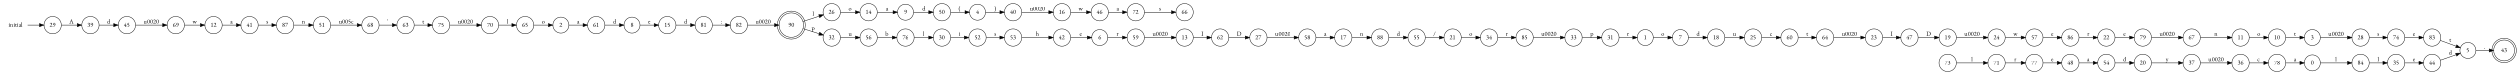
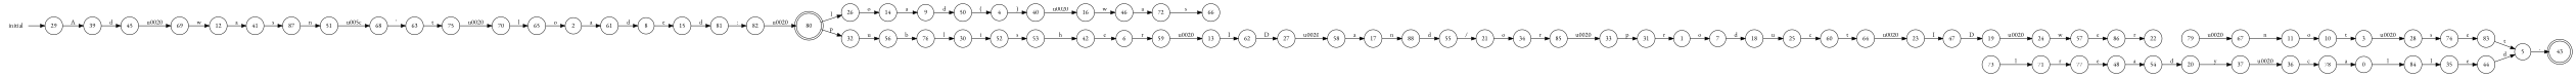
  digraph {
    fontname="EB Garamond"
    rankdir=LR
    node [fontname="EB Garamond" shape=circle]
    edge [fontname="EB Garamond"]
    0
    84
    35
    44
    1
    7
    18
    25
    2
    61
    8
    15
    3
    28
    74
    83
    4
    40
    16
    46
    43 [shape=doublecircle]
    5
    6
    59
    13
    62
    60
    81
    82
    9
    50
    10
    11
    12
    41
    87
    51
    27
    58
    14
-   80 [shape=doublecircle label=90]
+   80 [shape=doublecircle]
    72
    66
    n44 [label=88]
    17
    55
    21
    64
    19
    24
    57
    86
    20
    37
    36
    78
    34
    85
    33
    22
    79
    67
    23
    47
    26
    29
    39
    45
    initial [shape=plaintext]
    69
    30
    52
    53
    42
    31
    32
    56
    76
    68
    48
    54
    73
    71
    77
    63
    75
    70
    65
    0 -> 84 [label=l]
    84 -> 35 [label=l]
    35 -> 44 [label=e]
    44 -> 5 [label=d]
    1 -> 7 [label=o]
    7 -> 18 [label=d]
    18 -> 25 [label=u]
    25 -> 60 [label=c]
    2 -> 61 [label=a]
    61 -> 8 [label=d]
    8 -> 15 [label=e]
    15 -> 81 [label=d]
    3 -> 28 [label="\u0020"]
    28 -> 74 [label=s]
    74 -> 83 [label=e]
    83 -> 5 [label=t]
    4 -> 40 [label=")"]
    40 -> 16 [label="\u0020"]
    16 -> 46 [label=w]
    46 -> 72 [label=a]
    5 -> 43 [label="."]
    6 -> 59 [label=r]
    59 -> 13 [label="\u0020"]
    13 -> 62 [label=I]
    62 -> 27 [label=D]
    60 -> 64 [label=t]
    81 -> 82 [label=":"]
    82 -> 80 [label="\u0020"]
    9 -> 50 [label=d]
    50 -> 4 [label="("]
    10 -> 3 [label=t]
    11 -> 10 [label=o]
    12 -> 41 [label=a]
    41 -> 87 [label=s]
    87 -> 51 [label=n]
    51 -> 68 [label="\u005c"]
    27 -> 58 [label="\u0020"]
    58 -> 17 [label=a]
    14 -> 9 [label=a]
    80 -> 26 [label=l]
    80 -> 32 [label=p]
    72 -> 66 [label=s]
    n44 -> 55 [label=d]
    17 -> n44 [label=n]
    55 -> 21 [label="/"]
    21 -> 34 [label=o]
    64 -> 23 [label="\u0020"]
    19 -> 24 [label="\u0020"]
    24 -> 57 [label=w]
    57 -> 86 [label=e]
    86 -> 22 [label=r]
    20 -> 37 [label=y]
    37 -> 36 [label="\u0020"]
    36 -> 78 [label=c]
    78 -> 0 [label=a]
    34 -> 85 [label=r]
    85 -> 33 [label="\u0020"]
    33 -> 31 [label=p]
-   22 -> 79 [label=e]
    79 -> 67 [label="\u0020"]
    67 -> 11 [label=n]
    23 -> 47 [label=I]
    47 -> 19 [label=D]
    26 -> 14 [label=o]
    29 -> 39 [label=A]
    39 -> 45 [label=d]
    45 -> 69 [label="\u0020"]
    initial -> 29
    69 -> 12 [label=w]
    30 -> 52 [label=i]
    52 -> 53 [label=s]
    53 -> 42 [label=h]
    42 -> 6 [label=e]
    31 -> 1 [label=r]
    32 -> 56 [label=u]
    56 -> 76 [label=b]
    76 -> 30 [label=l]
    68 -> 63 [label="'"]
    48 -> 54 [label=a]
    54 -> 20 [label=d]
    73 -> 71 [label=l]
    71 -> 77 [label=r]
    77 -> 48 [label=e]
    63 -> 75 [label=t]
    75 -> 70 [label="\u0020"]
    70 -> 65 [label=l]
    65 -> 2 [label=o]
  }
